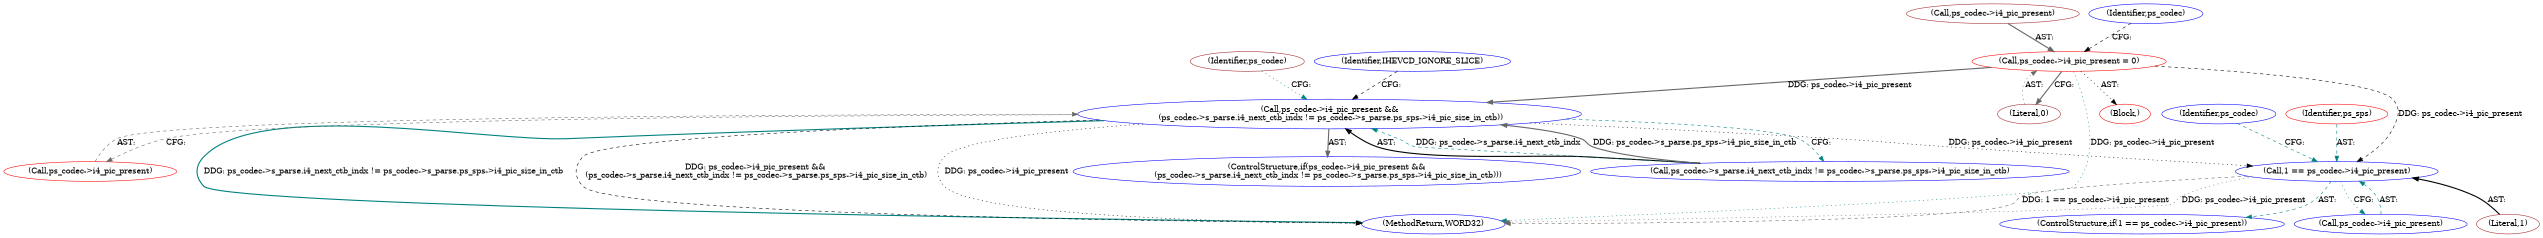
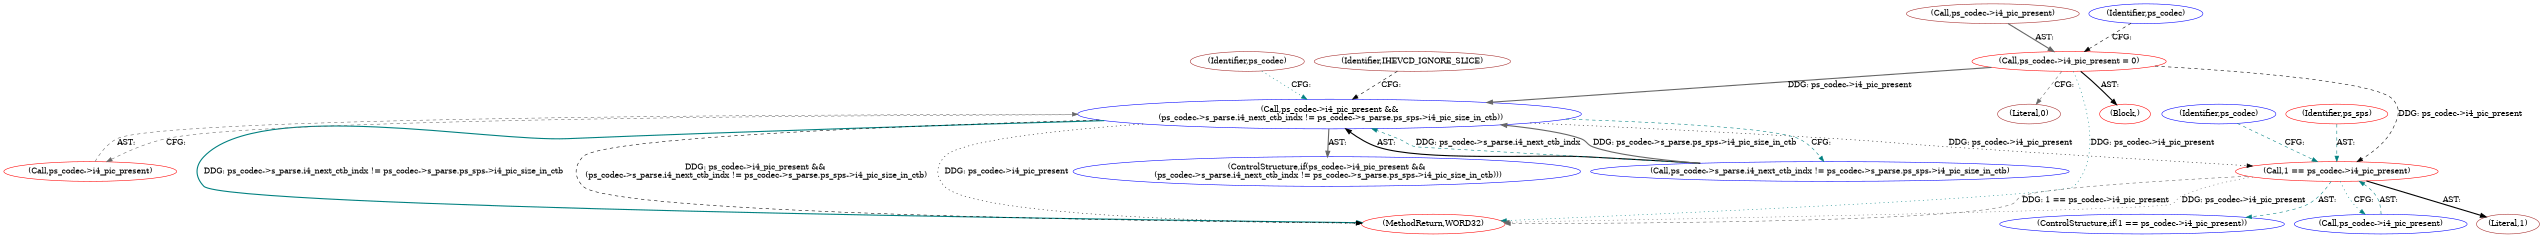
  digraph {
    node [color=blue]
    edge [color=gray40 style=dashed]
    n1 [color=red label="(Call,ps_codec->i4_pic_present = 0)"]
    n2 [label="(Call,ps_codec->i4_pic_present &&\n (ps_codec->s_parse.i4_next_ctb_indx != ps_codec->s_parse.ps_sps->i4_pic_size_in_ctb))"]
-   n3 [label="(Call,1 == ps_codec->i4_pic_present)"]
+   n3 [color=red label="(Call,1 == ps_codec->i4_pic_present)"]
    n4 [color=red label="(Block,)"]
-   n5 [label="(MethodReturn,WORD32)"]
+   n5 [color=red label="(MethodReturn,WORD32)"]
    n6 [color=brown label="(Literal,0)"]
    n7 [label="(ControlStructure,if(ps_codec->i4_pic_present &&\n (ps_codec->s_parse.i4_next_ctb_indx != ps_codec->s_parse.ps_sps->i4_pic_size_in_ctb)))"]
    n8 [label="(Call,ps_codec->s_parse.i4_next_ctb_indx != ps_codec->s_parse.ps_sps->i4_pic_size_in_ctb)"]
    n9 [color=red label="(Call,ps_codec->i4_pic_present)"]
    n10 [label="(ControlStructure,if(1 == ps_codec->i4_pic_present))"]
    n11 [label="(Call,ps_codec->i4_pic_present)"]
    n12 [color=brown label="(Call,ps_codec->i4_pic_present)"]
    n13 [label="(Identifier,ps_codec)"]
    n14 [color=brown label="(Identifier,ps_codec)"]
-   n15 [label="(Identifier,IHEVCD_IGNORE_SLICE)"]
+   n15 [color=brown label="(Identifier,IHEVCD_IGNORE_SLICE)"]
    n16 [color=brown label="(Literal,1)"]
    n17 [color=red label="(Identifier,ps_sps)"]
    n18 [label="(Identifier,ps_codec)"]
    n1 -> n2 [label="DDG: ps_codec->i4_pic_present" style=bold]
    n1 -> n3 [color=black label="DDG: ps_codec->i4_pic_present"]
-   n1 -> n4 [color=black label="AST: " style=dotted]
+   n1 -> n4 [color=black label="AST: " style=bold]
    n1 -> n5 [color=teal label="DDG: ps_codec->i4_pic_present" style=dotted]
-   n1 -> n6 [label="CFG: " style=bold]
+   n1 -> n6 [label="CFG: "]
    n2 -> n3 [color=black label="DDG: ps_codec->i4_pic_present" style=dotted]
    n2 -> n5 [color=teal label="DDG: ps_codec->s_parse.i4_next_ctb_indx != ps_codec->s_parse.ps_sps->i4_pic_size_in_ctb" style=bold]
    n2 -> n5 [color=black label="DDG: ps_codec->i4_pic_present &&\n (ps_codec->s_parse.i4_next_ctb_indx != ps_codec->s_parse.ps_sps->i4_pic_size_in_ctb)"]
    n2 -> n5 [color=black label="DDG: ps_codec->i4_pic_present" style=dotted]
    n2 -> n7 [label="AST: " style=bold]
    n2 -> n8 [color=teal label="CFG: "]
    n2 -> n9 [label="CFG: "]
    n3 -> n5 [label="DDG: ps_codec->i4_pic_present" style=dotted]
    n3 -> n5 [label="DDG: 1 == ps_codec->i4_pic_present"]
    n3 -> n10 [color=teal label="AST: "]
    n3 -> n11 [color=teal label="CFG: " style=dotted]
-   n6 -> n1 [label="AST: " style=dotted]
    n8 -> n2 [color=black label="AST: " style=bold]
    n8 -> n2 [color=teal label="DDG: ps_codec->s_parse.i4_next_ctb_indx"]
    n8 -> n2 [label="DDG: ps_codec->s_parse.ps_sps->i4_pic_size_in_ctb" style=bold]
    n9 -> n2 [label="AST: "]
    n11 -> n3 [color=teal label="AST: "]
    n12 -> n1 [label="AST: " style=bold]
    n13 -> n3 [color=teal label="CFG: "]
    n14 -> n2 [color=teal label="CFG: " style=dotted]
    n15 -> n2 [color=black label="CFG: "]
-   n16 -> n3 [color=black label="AST: " style=bold]
+   n3 -> n16 [color=black label="AST: " style=bold]
    n17 -> n3 [color=teal label="AST: "]
    n18 -> n1 [color=black label="CFG: "]
  }
